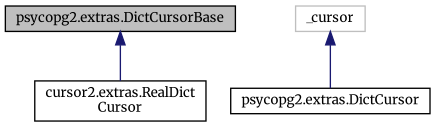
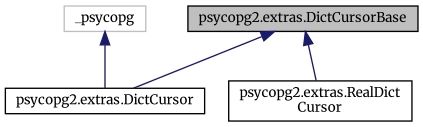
  digraph {
    fontname=Merriweather
    node [color=black fillcolor=white fontname=Merriweather fontsize=10 shape=record style=filled]
    edge [color=midnightblue dir=back fontname=Merriweather fontsize=10 labelfontname=Helvetica labelfontsize=10 style=solid]
    n1 [fillcolor=grey75 fontcolor=black height=0.2 label="psycopg2.extras.DictCursorBase" width=0.4]
    n2 [height=0.2 label="psycopg2.extras.DictCursor" width=0.4]
-   n3 [height=0.2 label="cursor2.extras.RealDict\lCursor" width=0.4]
-   n4 [color=grey75 height=0.2 label=_cursor width=0.4]
+   n3 [height=0.2 label="psycopg2.extras.RealDict\lCursor" width=0.4]
+   n4 [color=grey75 height=0.2 label=_psycopg width=0.4]
+   n1 -> n2
    n1 -> n3
    n4 -> n2
  }
